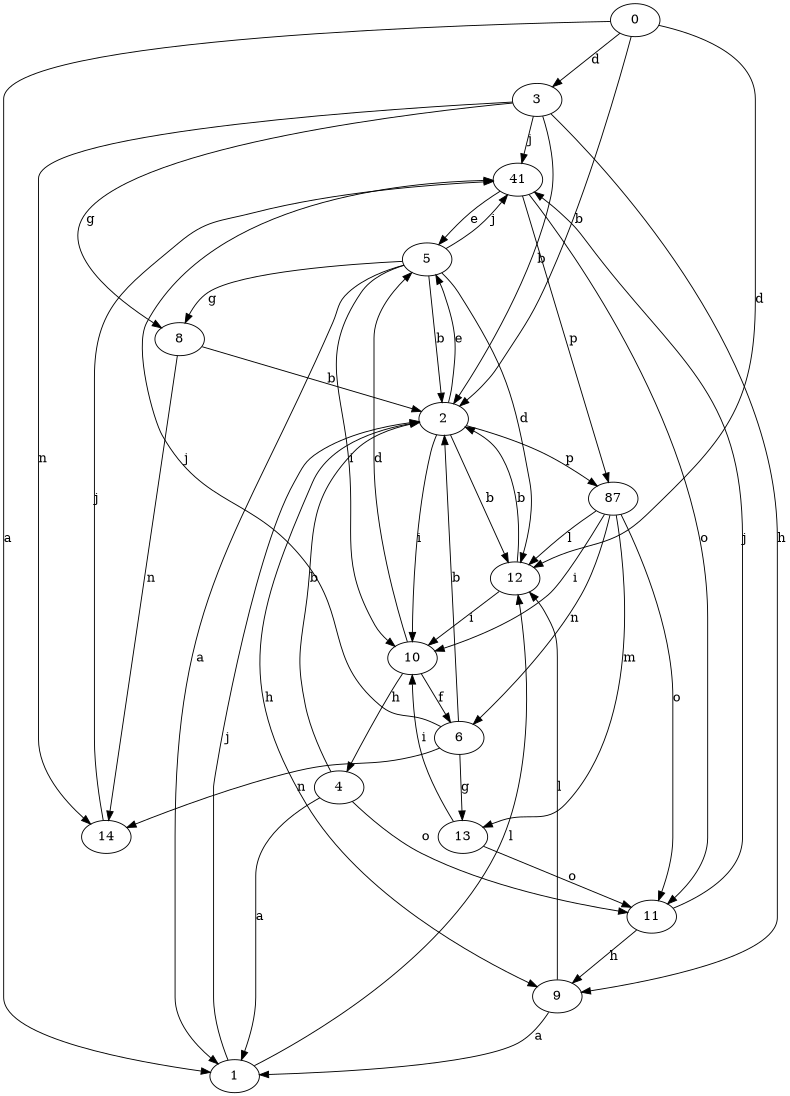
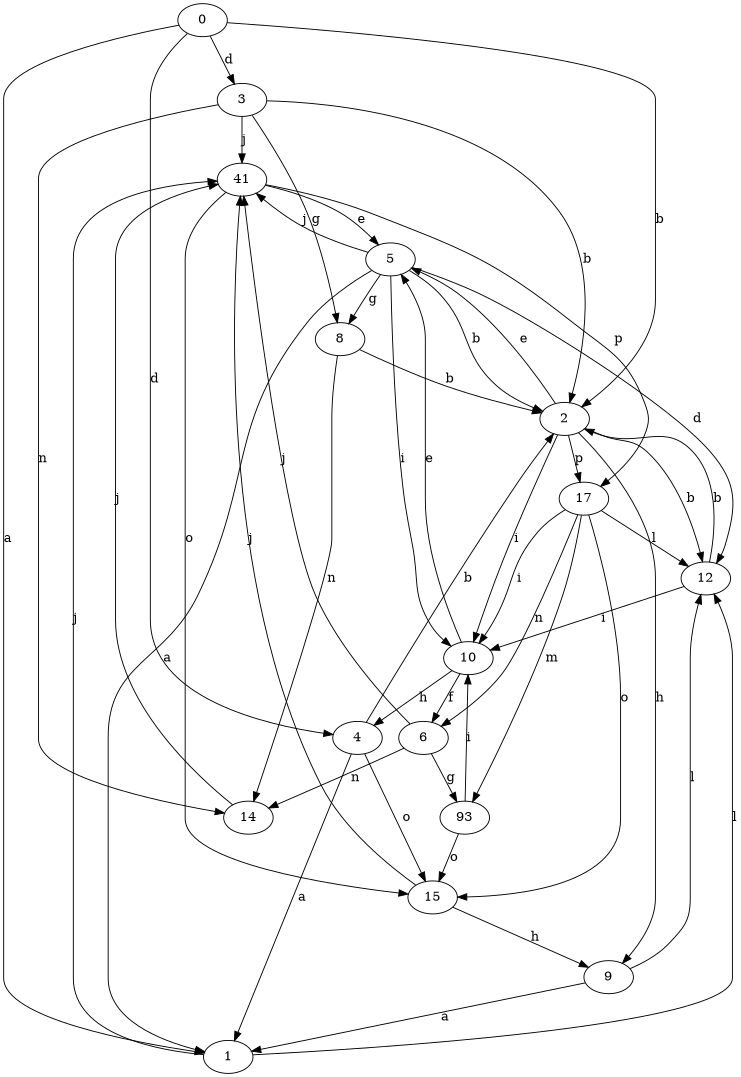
  strict digraph {
    n1 [label=41]
    1
    12
    5
-   17 [label=87]
-   15 [label=11]
+   17
+   15
    2
    10
    9
    8
    4
    6
-   13
+   13 [label=93]
    3
    14
    0
    n1 -> 5 [label=e]
    n1 -> 17 [label=p]
    n1 -> 15 [label=o]
-   1 -> 2 [label=j]
+   1 -> n1 [label=j]
    1 -> 12 [label=l]
    12 -> 2 [label=b]
    12 -> 10 [label=i]
    5 -> n1 [label=j]
    5 -> 1 [label=a]
    5 -> 12 [label=d]
    5 -> 2 [label=b]
    5 -> 10 [label=i]
    5 -> 8 [label=g]
    17 -> 12 [label=l]
    17 -> 15 [label=o]
    17 -> 10 [label=i]
    17 -> 6 [label=n]
    17 -> 13 [label=m]
    15 -> n1 [label=j]
    15 -> 9 [label=h]
    2 -> 12 [label=b]
    2 -> 5 [label=e]
    2 -> 17 [label=p]
    2 -> 10 [label=i]
    2 -> 9 [label=h]
-   10 -> 5 [label=d]
+   10 -> 5 [label=e]
    10 -> 4 [label=h]
    10 -> 6 [label=f]
    9 -> 1 [label=a]
    9 -> 12 [label=l]
    8 -> 2 [label=b]
    8 -> 14 [label=n]
    4 -> 1 [label=a]
    4 -> 15 [label=o]
    4 -> 2 [label=b]
    6 -> n1 [label=j]
-   6 -> 2 [label=b]
    6 -> 13 [label=g]
    6 -> 14 [label=n]
    13 -> 15 [label=o]
    13 -> 10 [label=i]
    3 -> n1 [label=j]
    3 -> 2 [label=b]
-   3 -> 9 [label=h]
    3 -> 8 [label=g]
    3 -> 14 [label=n]
    14 -> n1 [label=j]
    0 -> 1 [label=a]
    0 -> 2 [label=b]
-   0 -> 12 [label=d]
+   0 -> 4 [label=d]
    0 -> 3 [label=d]
  }
